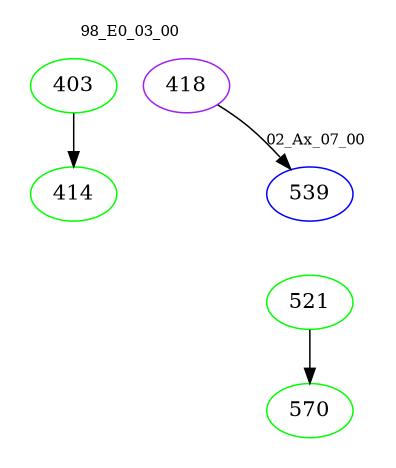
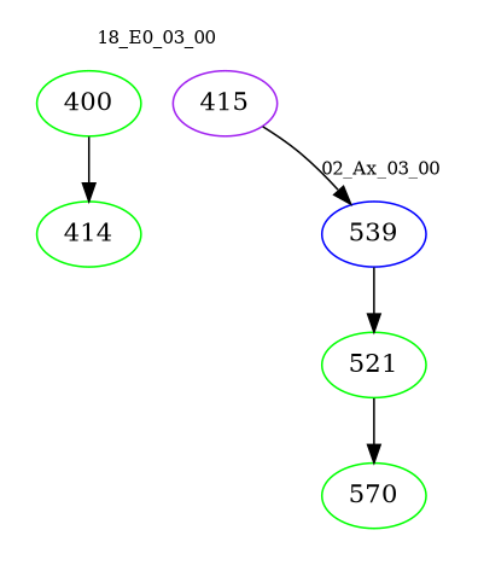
  digraph {
    node [color=green]
    edge [color=black]
    n1 [color=blue label=539]
    n2 [label=521]
    n3 [label=570]
-   n4 [color=purple label=418]
-   n5 [label=403]
+   n4 [color=purple label=415]
+   n5 [label=400]
    n6 [label=414]
    subgraph cluster_1 {
      color=white
      fontsize=10
-     label="02_Ax_07_00"
+     label="02_Ax_03_00"
      n1
      n2
      n3
    }
    subgraph cluster_2 {
      color=white
      fontsize=10
-     label="98_E0_03_00"
+     label="18_E0_03_00"
      n4
      n5
      n6
    }
+   n1 -> n2
    n2 -> n3
    n4 -> n1
    n5 -> n6
  }
